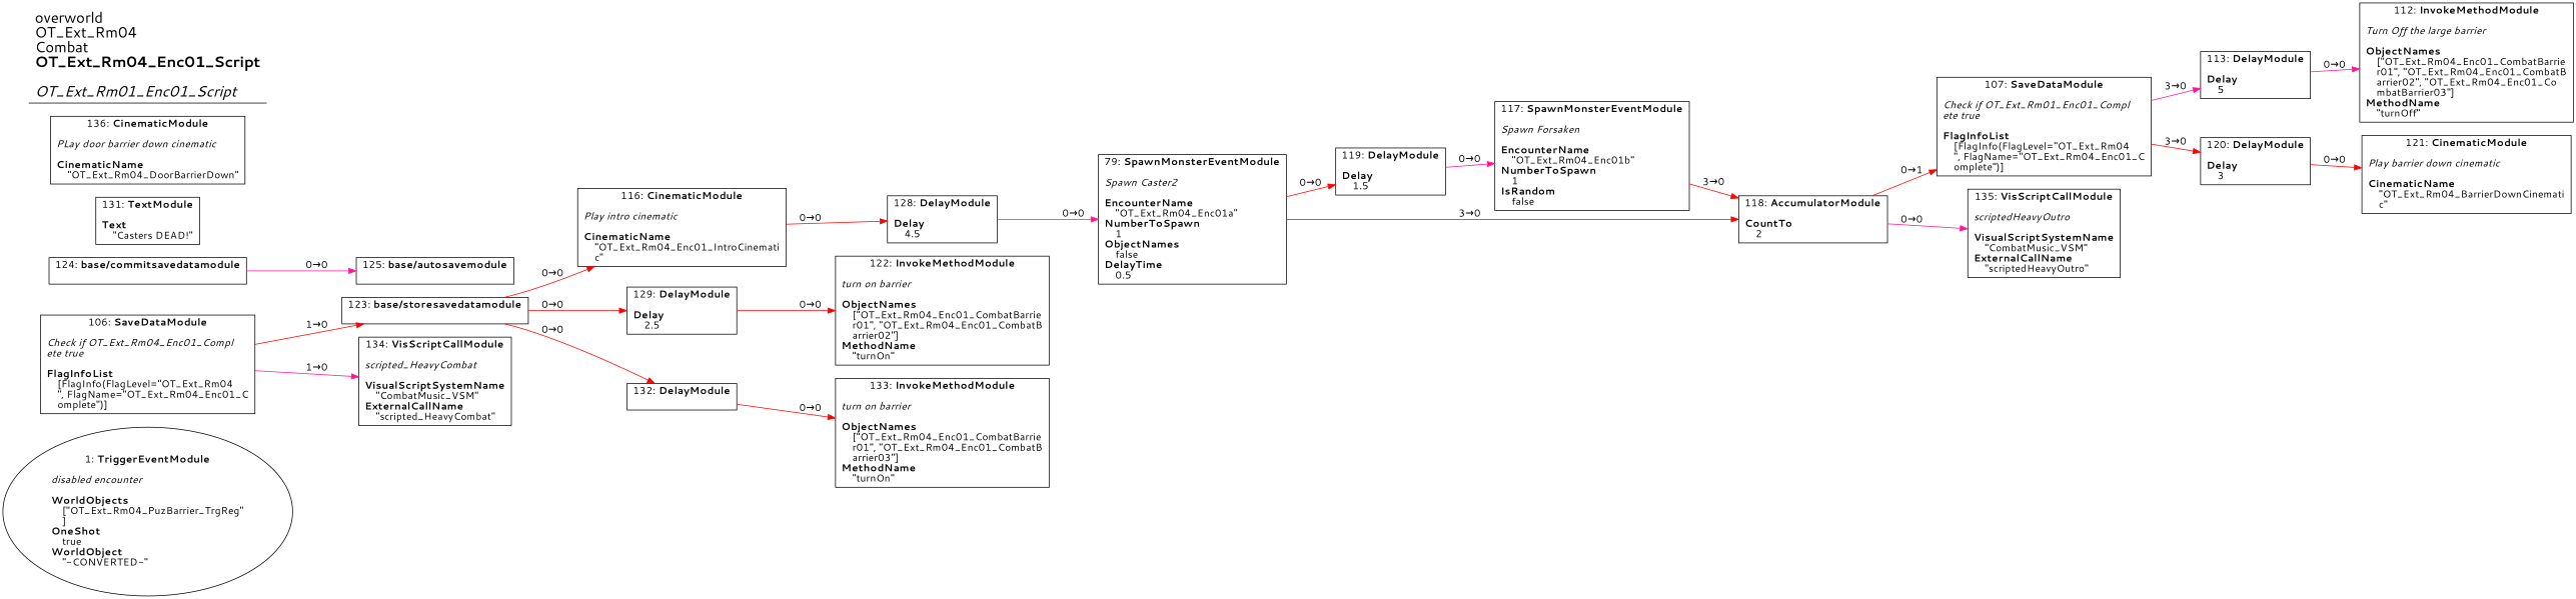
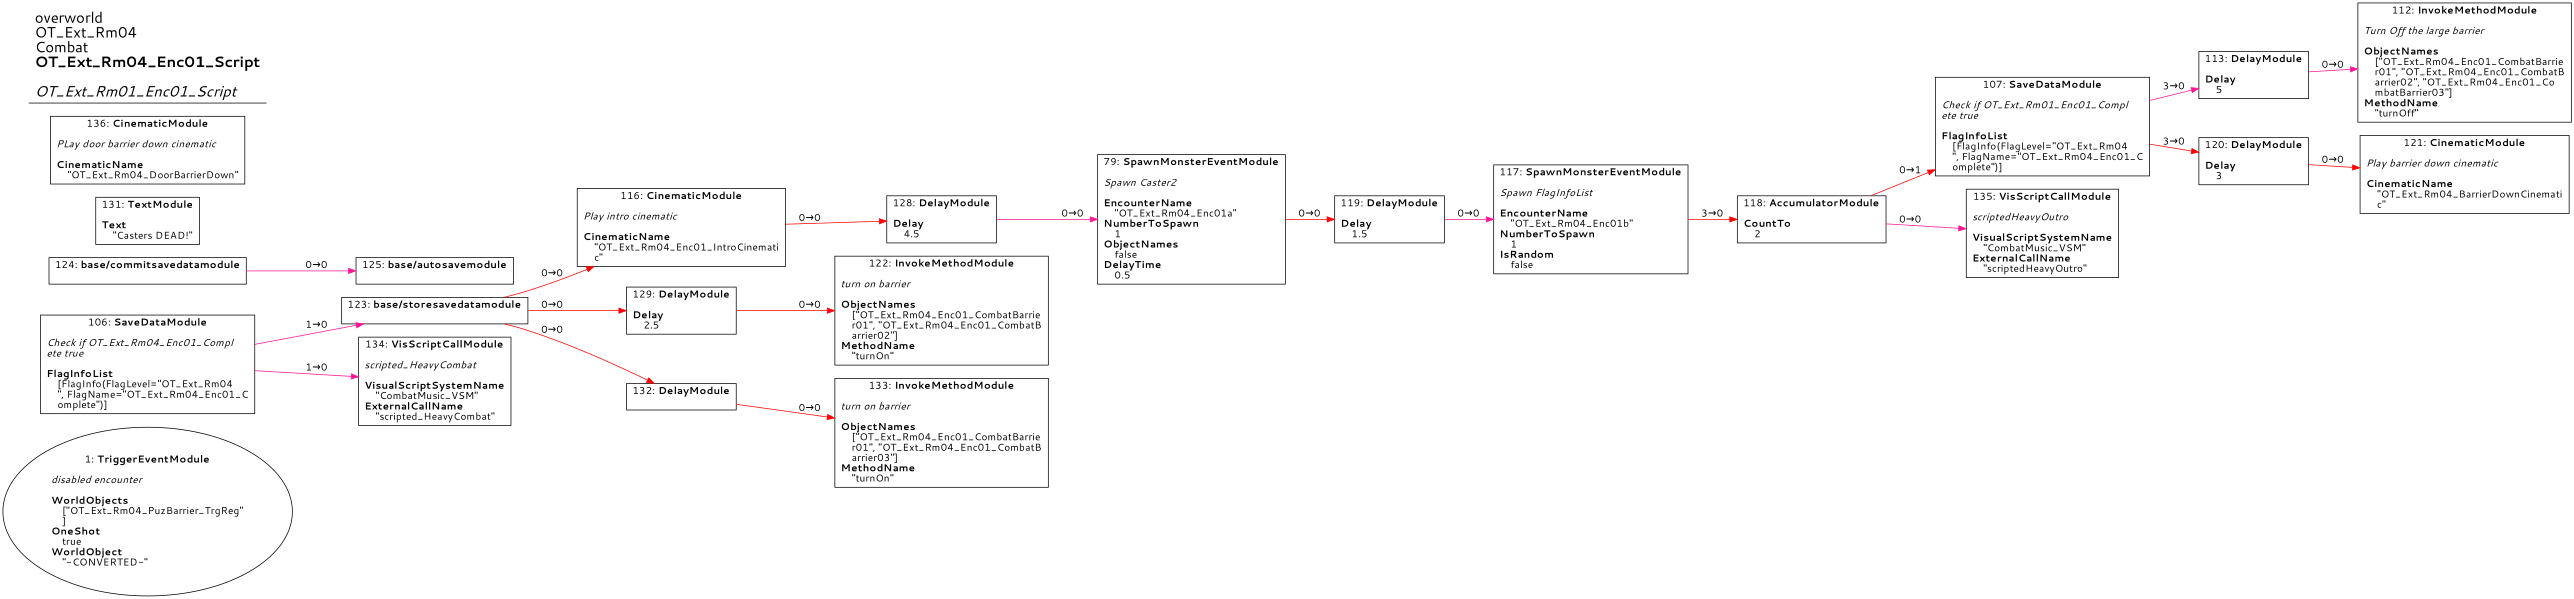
  digraph {
    fontname="Segoe UI"
    rankdir=LR
    splines=spline
    node [fontname="Segoe UI" shape=box]
    edge [color=red fontname="Segoe UI"]
    n1 [label=<1: <b>TriggerEventModule</b><br/><br/><i>disabled encounter<br align="left"/></i><br align="left"/><b>WorldObjects</b><br align="left"/>    [&quot;OT_Ext_Rm04_PuzBarrier_TrgReg&quot;<br align="left"/>    ]<br align="left"/><b>OneShot</b><br align="left"/>    true<br align="left"/><b>WorldObject</b><br align="left"/>    &quot;-CONVERTED-&quot;<br align="left"/>> shape=oval]
    n2 [label=<79: <b>SpawnMonsterEventModule</b><br/><br/><i>Spawn Caster2<br align="left"/></i><br align="left"/><b>EncounterName</b><br align="left"/>    &quot;OT_Ext_Rm04_Enc01a&quot;<br align="left"/><b>NumberToSpawn</b><br align="left"/>    1<br align="left"/><b>ObjectNames</b><br align="left"/>    false<br align="left"/><b>DelayTime</b><br align="left"/>    0.5<br align="left"/>>]
    n3 [label=<119: <b>DelayModule</b><br/><br/><b>Delay</b><br align="left"/>    1.5<br align="left"/>>]
    n4 [label=<118: <b>AccumulatorModule</b><br/><br/><b>CountTo</b><br align="left"/>    2<br align="left"/>>]
-   n5 [label=<117: <b>SpawnMonsterEventModule</b><br/><br/><i>Spawn Forsaken<br align="left"/></i><br align="left"/><b>EncounterName</b><br align="left"/>    &quot;OT_Ext_Rm04_Enc01b&quot;<br align="left"/><b>NumberToSpawn</b><br align="left"/>    1<br align="left"/><b>IsRandom</b><br align="left"/>    false<br align="left"/>>]
+   n5 [label=<117: <b>SpawnMonsterEventModule</b><br/><br/><i>Spawn FlagInfoList<br align="left"/></i><br align="left"/><b>EncounterName</b><br align="left"/>    &quot;OT_Ext_Rm04_Enc01b&quot;<br align="left"/><b>NumberToSpawn</b><br align="left"/>    1<br align="left"/><b>IsRandom</b><br align="left"/>    false<br align="left"/>>]
    n6 [label=<107: <b>SaveDataModule</b><br/><br/><i>Check if OT_Ext_Rm01_Enc01_Compl<br align="left"/>ete true<br align="left"/></i><br align="left"/><b>FlagInfoList</b><br align="left"/>    [FlagInfo(FlagLevel=&quot;OT_Ext_Rm04<br align="left"/>    &quot;, FlagName=&quot;OT_Ext_Rm04_Enc01_C<br align="left"/>    omplete&quot;)]<br align="left"/>>]
    n7 [label=<135: <b>VisScriptCallModule</b><br/><br/><i>scriptedHeavyOutro<br align="left"/></i><br align="left"/><b>VisualScriptSystemName</b><br align="left"/>    &quot;CombatMusic_VSM&quot;<br align="left"/><b>ExternalCallName</b><br align="left"/>    &quot;scriptedHeavyOutro&quot;<br align="left"/>>]
    n8 [label=<113: <b>DelayModule</b><br/><br/><b>Delay</b><br align="left"/>    5<br align="left"/>>]
    n9 [label=<120: <b>DelayModule</b><br/><br/><b>Delay</b><br align="left"/>    3<br align="left"/>>]
    n10 [label=<106: <b>SaveDataModule</b><br/><br/><i>Check if OT_Ext_Rm04_Enc01_Compl<br align="left"/>ete true<br align="left"/></i><br align="left"/><b>FlagInfoList</b><br align="left"/>    [FlagInfo(FlagLevel=&quot;OT_Ext_Rm04<br align="left"/>    &quot;, FlagName=&quot;OT_Ext_Rm04_Enc01_C<br align="left"/>    omplete&quot;)]<br align="left"/>>]
    n11 [label=<123: <b>base/storesavedatamodule</b><br/><br/>>]
    n12 [label=<134: <b>VisScriptCallModule</b><br/><br/><i>scripted_HeavyCombat<br align="left"/></i><br align="left"/><b>VisualScriptSystemName</b><br align="left"/>    &quot;CombatMusic_VSM&quot;<br align="left"/><b>ExternalCallName</b><br align="left"/>    &quot;scripted_HeavyCombat&quot;<br align="left"/>>]
    n13 [label=<116: <b>CinematicModule</b><br/><br/><i>Play intro cinematic<br align="left"/></i><br align="left"/><b>CinematicName</b><br align="left"/>    &quot;OT_Ext_Rm04_Enc01_IntroCinemati<br align="left"/>    c&quot;<br align="left"/>>]
    n14 [label=<129: <b>DelayModule</b><br/><br/><b>Delay</b><br align="left"/>    2.5<br align="left"/>>]
    n15 [label=<132: <b>DelayModule</b><br/><br/>>]
    n16 [label=<128: <b>DelayModule</b><br/><br/><b>Delay</b><br align="left"/>    4.5<br align="left"/>>]
    n17 [label=<122: <b>InvokeMethodModule</b><br/><br/><i>turn on barrier<br align="left"/></i><br align="left"/><b>ObjectNames</b><br align="left"/>    [&quot;OT_Ext_Rm04_Enc01_CombatBarrie<br align="left"/>    r01&quot;, &quot;OT_Ext_Rm04_Enc01_CombatB<br align="left"/>    arrier02&quot;]<br align="left"/><b>MethodName</b><br align="left"/>    &quot;turnOn&quot;<br align="left"/>>]
    n18 [label=<133: <b>InvokeMethodModule</b><br/><br/><i>turn on barrier<br align="left"/></i><br align="left"/><b>ObjectNames</b><br align="left"/>    [&quot;OT_Ext_Rm04_Enc01_CombatBarrie<br align="left"/>    r01&quot;, &quot;OT_Ext_Rm04_Enc01_CombatB<br align="left"/>    arrier03&quot;]<br align="left"/><b>MethodName</b><br align="left"/>    &quot;turnOn&quot;<br align="left"/>>]
    n19 [label=<112: <b>InvokeMethodModule</b><br/><br/><i>Turn Off the large barrier<br align="left"/></i><br align="left"/><b>ObjectNames</b><br align="left"/>    [&quot;OT_Ext_Rm04_Enc01_CombatBarrie<br align="left"/>    r01&quot;, &quot;OT_Ext_Rm04_Enc01_CombatB<br align="left"/>    arrier02&quot;, &quot;OT_Ext_Rm04_Enc01_Co<br align="left"/>    mbatBarrier03&quot;]<br align="left"/><b>MethodName</b><br align="left"/>    &quot;turnOff&quot;<br align="left"/>>]
    n20 [label=<121: <b>CinematicModule</b><br/><br/><i>Play barrier down cinematic<br align="left"/></i><br align="left"/><b>CinematicName</b><br align="left"/>    &quot;OT_Ext_Rm04_BarrierDownCinemati<br align="left"/>    c&quot;<br align="left"/>>]
    n21 [label=<124: <b>base/commitsavedatamodule</b><br/><br/>>]
    n22 [label=<125: <b>base/autosavemodule</b><br/><br/>>]
    n23 [label=<131: <b>TextModule</b><br/><br/><b>Text</b><br align="left"/>    &quot;Casters DEAD!&quot;<br align="left"/>>]
    n24 [label=<136: <b>CinematicModule</b><br/><br/><i>PLay door barrier down cinematic<br align="left"/></i><br align="left"/><b>CinematicName</b><br align="left"/>    &quot;OT_Ext_Rm04_DoorBarrierDown&quot;<br align="left"/>>]
    n25 [label=<<font point-size="20">overworld<br align="left"/>OT_Ext_Rm04<br align="left"/>Combat<br align="left"/><b>OT_Ext_Rm04_Enc01_Script</b><br align="left"/><br/><i>OT_Ext_Rm01_Enc01_Script</i><br align="left"/></font>> shape=underline]
    n2 -> n3 [label="0→0"]
-   n2 -> n4 [label="3→0"]
    n3 -> n5 [color=deeppink label="0→0"]
    n4 -> n6 [label="0→1"]
    n4 -> n7 [color=deeppink label="0→0"]
    n5 -> n4 [label="3→0"]
    n6 -> n8 [color=deeppink label="3→0"]
    n6 -> n9 [label="3→0"]
    n8 -> n19 [color=deeppink label="0→0"]
    n9 -> n20 [label="0→0"]
-   n10 -> n11 [label="1→0"]
+   n10 -> n11 [color=deeppink label="1→0"]
    n10 -> n12 [color=deeppink label="1→0"]
    n11 -> n13 [label="0→0"]
    n11 -> n14 [label="0→0"]
    n11 -> n15 [label="0→0"]
    n13 -> n16 [label="0→0"]
    n14 -> n17 [label="0→0"]
    n15 -> n18 [label="0→0"]
    n16 -> n2 [color=deeppink label="0→0"]
    n21 -> n22 [color=deeppink label="0→0"]
  }
